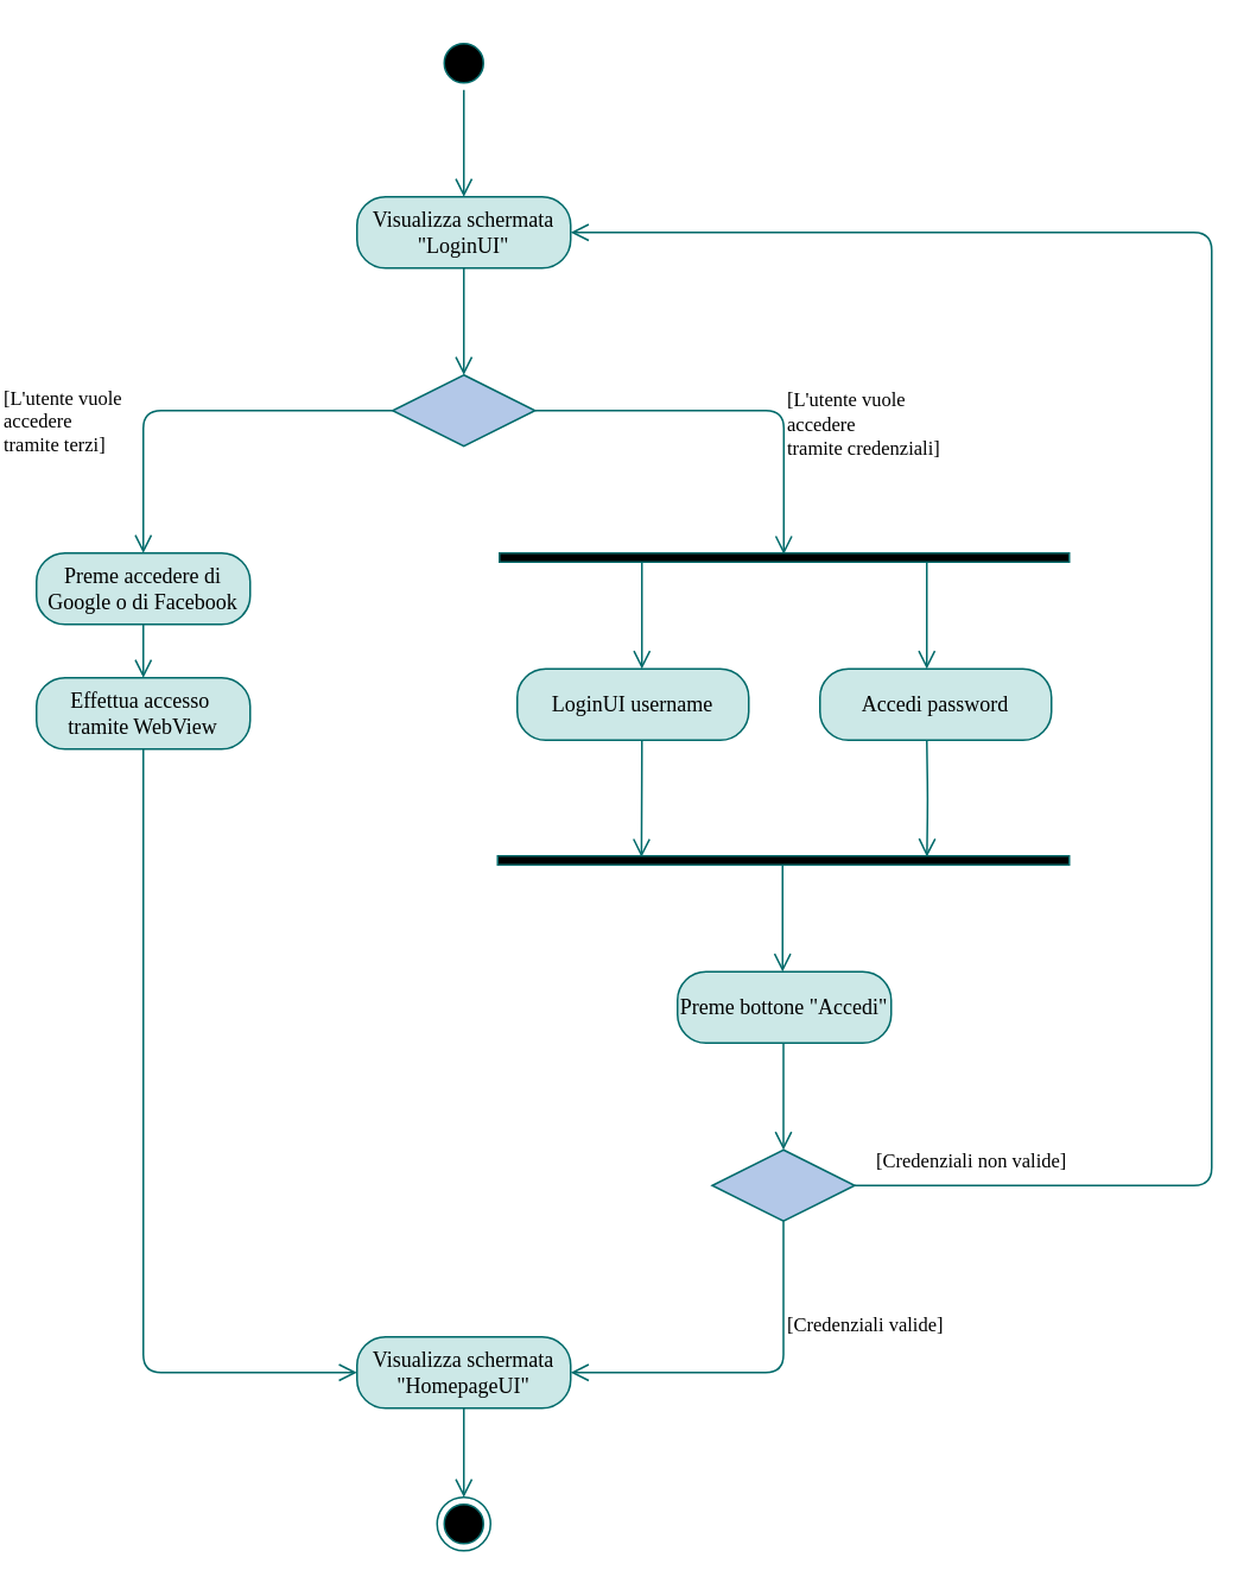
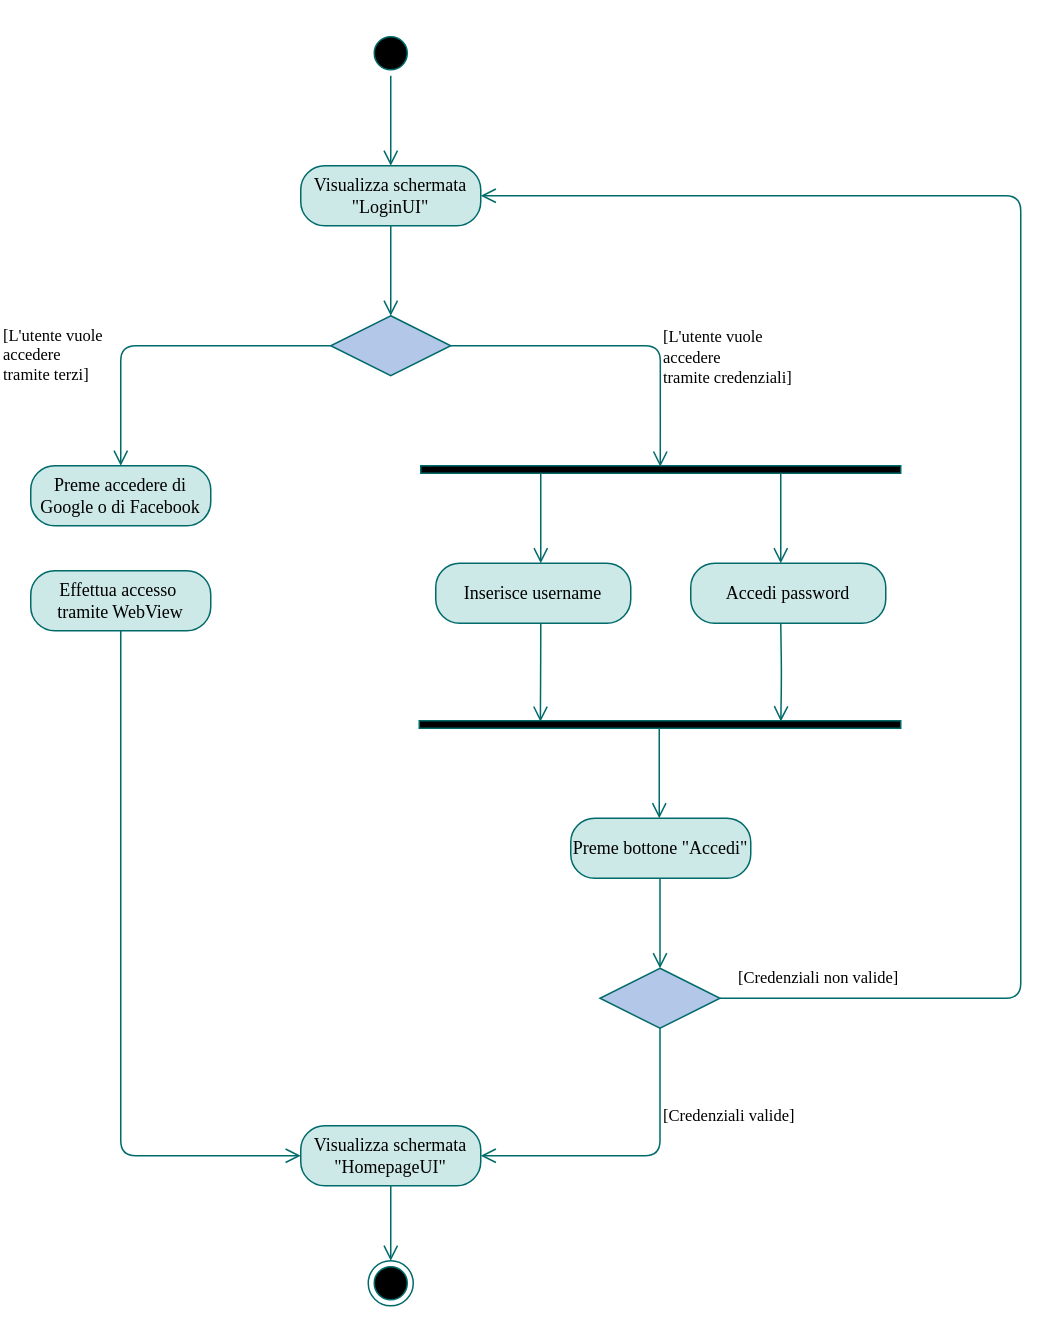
  <mxCell id="0" />
  <mxCell id="1" parent="0" />
  <mxCell id="2" value="" style="ellipse;html=1;shape=startState;fillColor=#000000;strokeColor=#006A6A;fontFamily=Fira Sans;fontSource=https%3A%2F%2Ffonts.googleapis.com%2Fcss%3Ffamily%3DFira%2BSans;" parent="1" vertex="1"><mxGeometry x="245" y="20" width="30" height="30" as="geometry" /></mxCell>
  <mxCell id="3" value="" style="edgeStyle=orthogonalEdgeStyle;html=1;verticalAlign=bottom;endArrow=open;endSize=8;strokeColor=#006A6A;fontFamily=Fira Sans;fontSource=https%3A%2F%2Ffonts.googleapis.com%2Fcss%3Ffamily%3DFira%2BSans;entryX=0.5;entryY=0;entryDx=0;entryDy=0;exitX=0.5;exitY=1;exitDx=0;exitDy=0;" parent="1" source="2" target="4" edge="1"><mxGeometry relative="1" as="geometry"><mxPoint x="259" y="100" as="targetPoint" /><mxPoint x="260" y="60" as="sourcePoint" /><Array as="points" /></mxGeometry></mxCell>
  <mxCell id="4" value="Visualizza schermata&lt;br&gt;&quot;LoginUI&quot;" style="rounded=1;whiteSpace=wrap;html=1;arcSize=40;fontColor=#000000;fillColor=#CCE8E7;strokeColor=#006A6A;fontFamily=Fira Sans;fontSource=https%3A%2F%2Ffonts.googleapis.com%2Fcss%3Ffamily%3DFira%2BSans;" parent="1" vertex="1"><mxGeometry x="200" y="110" width="120" height="40" as="geometry" /></mxCell>
  <mxCell id="5" value="" style="edgeStyle=orthogonalEdgeStyle;html=1;verticalAlign=bottom;endArrow=open;endSize=8;strokeColor=#006A6A;fontFamily=Fira Sans;fontSource=https%3A%2F%2Ffonts.googleapis.com%2Fcss%3Ffamily%3DFira%2BSans;entryX=0.5;entryY=0;entryDx=0;entryDy=0;" parent="1" source="4" target="6" edge="1"><mxGeometry relative="1" as="geometry"><mxPoint x="260" y="200" as="targetPoint" /><Array as="points" /></mxGeometry></mxCell>
  <mxCell id="6" value="" style="rhombus;whiteSpace=wrap;html=1;fillColor=#B3C8E8;strokeColor=#006A6A;fontFamily=Fira Sans;fontSource=https%3A%2F%2Ffonts.googleapis.com%2Fcss%3Ffamily%3DFira%2BSans;" parent="1" vertex="1"><mxGeometry x="220" y="210" width="80" height="40" as="geometry" /></mxCell>
  <mxCell id="7" value="[L'utente vuole &lt;br&gt;accedere &lt;br&gt;tramite credenziali]" style="edgeStyle=orthogonalEdgeStyle;html=1;align=left;verticalAlign=bottom;endArrow=open;endSize=8;strokeColor=#006A6A;fontFamily=Fira Sans;fontSource=https%3A%2F%2Ffonts.googleapis.com%2Fcss%3Ffamily%3DFira%2BSans;labelBackgroundColor=none;entryX=0.12;entryY=0.501;entryDx=0;entryDy=0;entryPerimeter=0;" parent="1" source="6" target="27" edge="1"><mxGeometry x="0.54" relative="1" as="geometry"><mxPoint x="440" y="350" as="targetPoint" /><mxPoint as="offset" /><Array as="points"><mxPoint x="440" y="230" /></Array></mxGeometry></mxCell>
  <mxCell id="8" value="[L'utente vuole &lt;br&gt;accedere &lt;br&gt;tramite terzi]" style="edgeStyle=orthogonalEdgeStyle;html=1;align=left;verticalAlign=top;endArrow=open;endSize=8;strokeColor=#006A6A;entryX=0.5;entryY=0;entryDx=0;entryDy=0;fontFamily=Fira Sans;fontSource=https%3A%2F%2Ffonts.googleapis.com%2Fcss%3Ffamily%3DFira%2BSans;labelBackgroundColor=none;" parent="1" source="6" target="9" edge="1"><mxGeometry x="0.273" y="-82" relative="1" as="geometry"><mxPoint x="140" y="290" as="targetPoint" /><Array as="points"><mxPoint x="80" y="230" /><mxPoint x="80" y="310" /></Array><mxPoint x="2" y="-20" as="offset" /></mxGeometry></mxCell>
  <mxCell id="9" value="Preme accedere di Google o di Facebook" style="rounded=1;whiteSpace=wrap;html=1;arcSize=40;fontColor=#000000;fillColor=#CCE8E7;strokeColor=#006A6A;fontFamily=Fira Sans;fontSource=https%3A%2F%2Ffonts.googleapis.com%2Fcss%3Ffamily%3DFira%2BSans;" parent="1" vertex="1"><mxGeometry x="20" y="310" width="120" height="40" as="geometry" /></mxCell>
- <mxCell id="10" value="" style="edgeStyle=orthogonalEdgeStyle;html=1;verticalAlign=bottom;endArrow=open;endSize=8;strokeColor=#006A6A;fontFamily=Fira Sans;fontSource=https%3A%2F%2Ffonts.googleapis.com%2Fcss%3Ffamily%3DFira%2BSans;exitX=0.5;exitY=1;exitDx=0;exitDy=0;entryX=0.5;entryY=0;entryDx=0;entryDy=0;" parent="1" source="9" target="20" edge="1"><mxGeometry relative="1" as="geometry"><mxPoint x="140" y="410" as="targetPoint" /><mxPoint x="230" y="330" as="sourcePoint" /></mxGeometry></mxCell>
  <mxCell id="11" value="" style="edgeStyle=orthogonalEdgeStyle;html=1;verticalAlign=bottom;endArrow=open;endSize=8;strokeColor=#006A6A;fontFamily=Fira Sans;fontSource=https%3A%2F%2Ffonts.googleapis.com%2Fcss%3Ffamily%3DFira%2BSans;" parent="1" edge="1"><mxGeometry relative="1" as="geometry"><mxPoint x="439" y="545" as="targetPoint" /><mxPoint x="439" y="485" as="sourcePoint" /></mxGeometry></mxCell>
  <mxCell id="12" value="" style="rhombus;whiteSpace=wrap;html=1;fillColor=#B3C8E8;strokeColor=#006A6A;fontFamily=Fira Sans;fontSource=https%3A%2F%2Ffonts.googleapis.com%2Fcss%3Ffamily%3DFira%2BSans;" parent="1" vertex="1"><mxGeometry x="399.5" y="645" width="80" height="40" as="geometry" /></mxCell>
  <mxCell id="13" value="[Credenziali non valide]" style="edgeStyle=orthogonalEdgeStyle;html=1;align=left;verticalAlign=bottom;endArrow=open;endSize=8;strokeColor=#006A6A;fontFamily=Fira Sans;fontSource=https%3A%2F%2Ffonts.googleapis.com%2Fcss%3Ffamily%3DFira%2BSans;entryX=1;entryY=0.5;entryDx=0;entryDy=0;exitX=1;exitY=0.5;exitDx=0;exitDy=0;" parent="1" source="12" target="4" edge="1"><mxGeometry x="-0.981" y="5" relative="1" as="geometry"><mxPoint x="270" y="395" as="targetPoint" /><Array as="points"><mxPoint x="680" y="665" /><mxPoint x="680" y="130" /></Array><mxPoint x="490" y="690" as="sourcePoint" /><mxPoint as="offset" /></mxGeometry></mxCell>
  <mxCell id="14" value="[Credenziali valide]" style="edgeStyle=orthogonalEdgeStyle;html=1;align=left;verticalAlign=top;endArrow=open;endSize=8;strokeColor=#006A6A;fontFamily=Fira Sans;fontSource=https%3A%2F%2Ffonts.googleapis.com%2Fcss%3Ffamily%3DFira%2BSans;exitX=0.5;exitY=1;exitDx=0;exitDy=0;entryX=1;entryY=0.5;entryDx=0;entryDy=0;" parent="1" source="12" target="17" edge="1"><mxGeometry x="-0.56" relative="1" as="geometry"><mxPoint x="340" y="910" as="targetPoint" /><Array as="points"><mxPoint x="440" y="770" /></Array><mxPoint as="offset" /><mxPoint x="379" y="740" as="sourcePoint" /></mxGeometry></mxCell>
  <mxCell id="15" value="Preme bottone &quot;Accedi&quot;" style="rounded=1;whiteSpace=wrap;html=1;arcSize=40;fontColor=#000000;fillColor=#CCE8E7;strokeColor=#006A6A;fontFamily=Fira Sans;fontSource=https%3A%2F%2Ffonts.googleapis.com%2Fcss%3Ffamily%3DFira%2BSans;" parent="1" vertex="1"><mxGeometry x="380" y="545" width="120" height="40" as="geometry" /></mxCell>
  <mxCell id="16" value="" style="edgeStyle=orthogonalEdgeStyle;html=1;verticalAlign=bottom;endArrow=open;endSize=8;strokeColor=#006A6A;fontFamily=Fira Sans;fontSource=https%3A%2F%2Ffonts.googleapis.com%2Fcss%3Ffamily%3DFira%2BSans;" parent="1" edge="1"><mxGeometry relative="1" as="geometry"><mxPoint x="439.5" y="645" as="targetPoint" /><mxPoint x="439.5" y="585" as="sourcePoint" /></mxGeometry></mxCell>
  <mxCell id="17" value="Visualizza schermata &quot;HomepageUI&quot;" style="rounded=1;whiteSpace=wrap;html=1;arcSize=40;fontColor=#000000;fillColor=#CCE8E7;strokeColor=#006A6A;fontFamily=Fira Sans;fontSource=https%3A%2F%2Ffonts.googleapis.com%2Fcss%3Ffamily%3DFira%2BSans;" parent="1" vertex="1"><mxGeometry x="200" y="750" width="120" height="40" as="geometry" /></mxCell>
  <mxCell id="18" value="" style="ellipse;html=1;shape=endState;fillColor=#000000;strokeColor=#006A6A;fontFamily=Fira Sans;fontSource=https%3A%2F%2Ffonts.googleapis.com%2Fcss%3Ffamily%3DFira%2BSans;" parent="1" vertex="1"><mxGeometry x="245" y="840" width="30" height="30" as="geometry" /></mxCell>
  <mxCell id="19" value="" style="edgeStyle=orthogonalEdgeStyle;html=1;verticalAlign=bottom;endArrow=open;endSize=8;strokeColor=#006A6A;fontFamily=Fira Sans;fontSource=https%3A%2F%2Ffonts.googleapis.com%2Fcss%3Ffamily%3DFira%2BSans;exitX=0.5;exitY=1;exitDx=0;exitDy=0;entryX=0.5;entryY=0;entryDx=0;entryDy=0;" parent="1" source="17" target="18" edge="1"><mxGeometry relative="1" as="geometry"><mxPoint x="260" y="850" as="targetPoint" /><mxPoint x="259.5" y="800" as="sourcePoint" /></mxGeometry></mxCell>
  <mxCell id="20" value="Effettua accesso&amp;nbsp;&lt;br&gt;tramite WebView" style="rounded=1;whiteSpace=wrap;html=1;arcSize=40;fontColor=#000000;fillColor=#CCE8E7;strokeColor=#006A6A;fontFamily=Fira Sans;fontSource=https%3A%2F%2Ffonts.googleapis.com%2Fcss%3Ffamily%3DFira%2BSans;" parent="1" vertex="1"><mxGeometry x="20" y="380" width="120" height="40" as="geometry" /></mxCell>
  <mxCell id="21" value="" style="edgeStyle=orthogonalEdgeStyle;html=1;verticalAlign=bottom;endArrow=open;endSize=8;strokeColor=#006A6A;fontFamily=Fira Sans;fontSource=https%3A%2F%2Ffonts.googleapis.com%2Fcss%3Ffamily%3DFira%2BSans;exitX=0.5;exitY=1;exitDx=0;exitDy=0;entryX=0;entryY=0.5;entryDx=0;entryDy=0;" parent="1" source="20" target="17" edge="1"><mxGeometry relative="1" as="geometry"><mxPoint x="139.66" y="520" as="targetPoint" /><mxPoint x="139.66" y="460" as="sourcePoint" /></mxGeometry></mxCell>
  <mxCell id="22" value="" style="edgeStyle=orthogonalEdgeStyle;html=1;verticalAlign=bottom;endArrow=open;endSize=8;strokeColor=#006A6A;fontFamily=Fira Sans;fontSource=https%3A%2F%2Ffonts.googleapis.com%2Fcss%3Ffamily%3DFira%2BSans;" parent="1" edge="1"><mxGeometry relative="1" as="geometry"><mxPoint x="360" y="375" as="targetPoint" /><mxPoint x="360" y="315" as="sourcePoint" /></mxGeometry></mxCell>
- <mxCell id="23" value="LoginUI username" style="rounded=1;whiteSpace=wrap;html=1;arcSize=40;fontColor=#000000;fillColor=#CCE8E7;strokeColor=#006A6A;fontFamily=Fira Sans;fontSource=https%3A%2F%2Ffonts.googleapis.com%2Fcss%3Ffamily%3DFira%2BSans;" parent="1" vertex="1"><mxGeometry x="290" y="375" width="130" height="40" as="geometry" /></mxCell>
+ <mxCell id="23" value="Inserisce username" style="rounded=1;whiteSpace=wrap;html=1;arcSize=40;fontColor=#000000;fillColor=#CCE8E7;strokeColor=#006A6A;fontFamily=Fira Sans;fontSource=https%3A%2F%2Ffonts.googleapis.com%2Fcss%3Ffamily%3DFira%2BSans;" parent="1" vertex="1"><mxGeometry x="290" y="375" width="130" height="40" as="geometry" /></mxCell>
  <mxCell id="24" value="" style="edgeStyle=orthogonalEdgeStyle;html=1;verticalAlign=bottom;endArrow=open;endSize=8;strokeColor=#006A6A;fontFamily=Fira Sans;fontSource=https%3A%2F%2Ffonts.googleapis.com%2Fcss%3Ffamily%3DFira%2BSans;" parent="1" edge="1"><mxGeometry relative="1" as="geometry"><mxPoint x="520" y="375" as="targetPoint" /><mxPoint x="520" y="315" as="sourcePoint" /></mxGeometry></mxCell>
  <mxCell id="25" value="" style="edgeStyle=orthogonalEdgeStyle;html=1;verticalAlign=bottom;endArrow=open;endSize=8;strokeColor=#006A6A;fontFamily=Fira Sans;fontSource=https%3A%2F%2Ffonts.googleapis.com%2Fcss%3Ffamily%3DFira%2BSans;entryX=0.086;entryY=0.249;entryDx=0;entryDy=0;entryPerimeter=0;" parent="1" target="28" edge="1"><mxGeometry relative="1" as="geometry"><mxPoint x="520" y="475" as="targetPoint" /><mxPoint x="520" y="415" as="sourcePoint" /></mxGeometry></mxCell>
  <mxCell id="26" value="" style="edgeStyle=orthogonalEdgeStyle;html=1;verticalAlign=bottom;endArrow=open;endSize=8;strokeColor=#006A6A;fontFamily=Fira Sans;fontSource=https%3A%2F%2Ffonts.googleapis.com%2Fcss%3Ffamily%3DFira%2BSans;entryX=0.126;entryY=0.873;entryDx=0;entryDy=0;entryPerimeter=0;" parent="1" edge="1"><mxGeometry relative="1" as="geometry"><mxPoint x="359.767" y="480.63" as="targetPoint" /><mxPoint x="360" y="415" as="sourcePoint" /><Array as="points"><mxPoint x="360" y="430" /><mxPoint x="360" y="430" /></Array></mxGeometry></mxCell>
  <mxCell id="27" value="" style="html=1;points=[];perimeter=orthogonalPerimeter;fillColor=#000000;strokeColor=#006A6A;direction=south;" parent="1" vertex="1"><mxGeometry x="280" y="310" width="320" height="5" as="geometry" /></mxCell>
  <mxCell id="28" value="" style="html=1;points=[];perimeter=orthogonalPerimeter;fillColor=#000000;strokeColor=#006A6A;direction=south;" parent="1" vertex="1"><mxGeometry x="279" y="480" width="321" height="5" as="geometry" /></mxCell>
  <mxCell id="29" value="Accedi password" style="rounded=1;whiteSpace=wrap;html=1;arcSize=40;fontColor=#000000;fillColor=#CCE8E7;strokeColor=#006A6A;fontFamily=Fira Sans;fontSource=https%3A%2F%2Ffonts.googleapis.com%2Fcss%3Ffamily%3DFira%2BSans;" parent="1" vertex="1"><mxGeometry x="460" y="375" width="130" height="40" as="geometry" /></mxCell>
